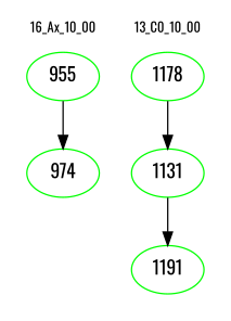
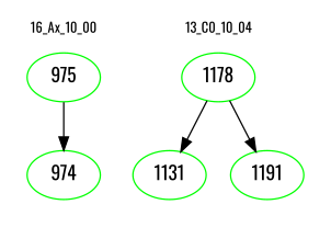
  digraph {
    fontname=Oswald
    node [color=green fontname=Oswald]
    edge [color=black fontname=Oswald]
-   n1 [label=955]
+   n1 [label=975]
    n2 [label=974]
    n3 [label=1178]
    n4 [label=1131]
    n5 [label=1191]
    subgraph cluster_1 {
      color=white
      fontsize=10
      label="16_Ax_10_00"
      n1
      n2
    }
    subgraph cluster_2 {
      color=white
      fontsize=10
-     label="13_C0_10_00"
+     label="13_C0_10_04"
      n3
      n4
      n5
    }
    n1 -> n2
    n3 -> n4
-   n4 -> n5
+   n3 -> n5
  }
